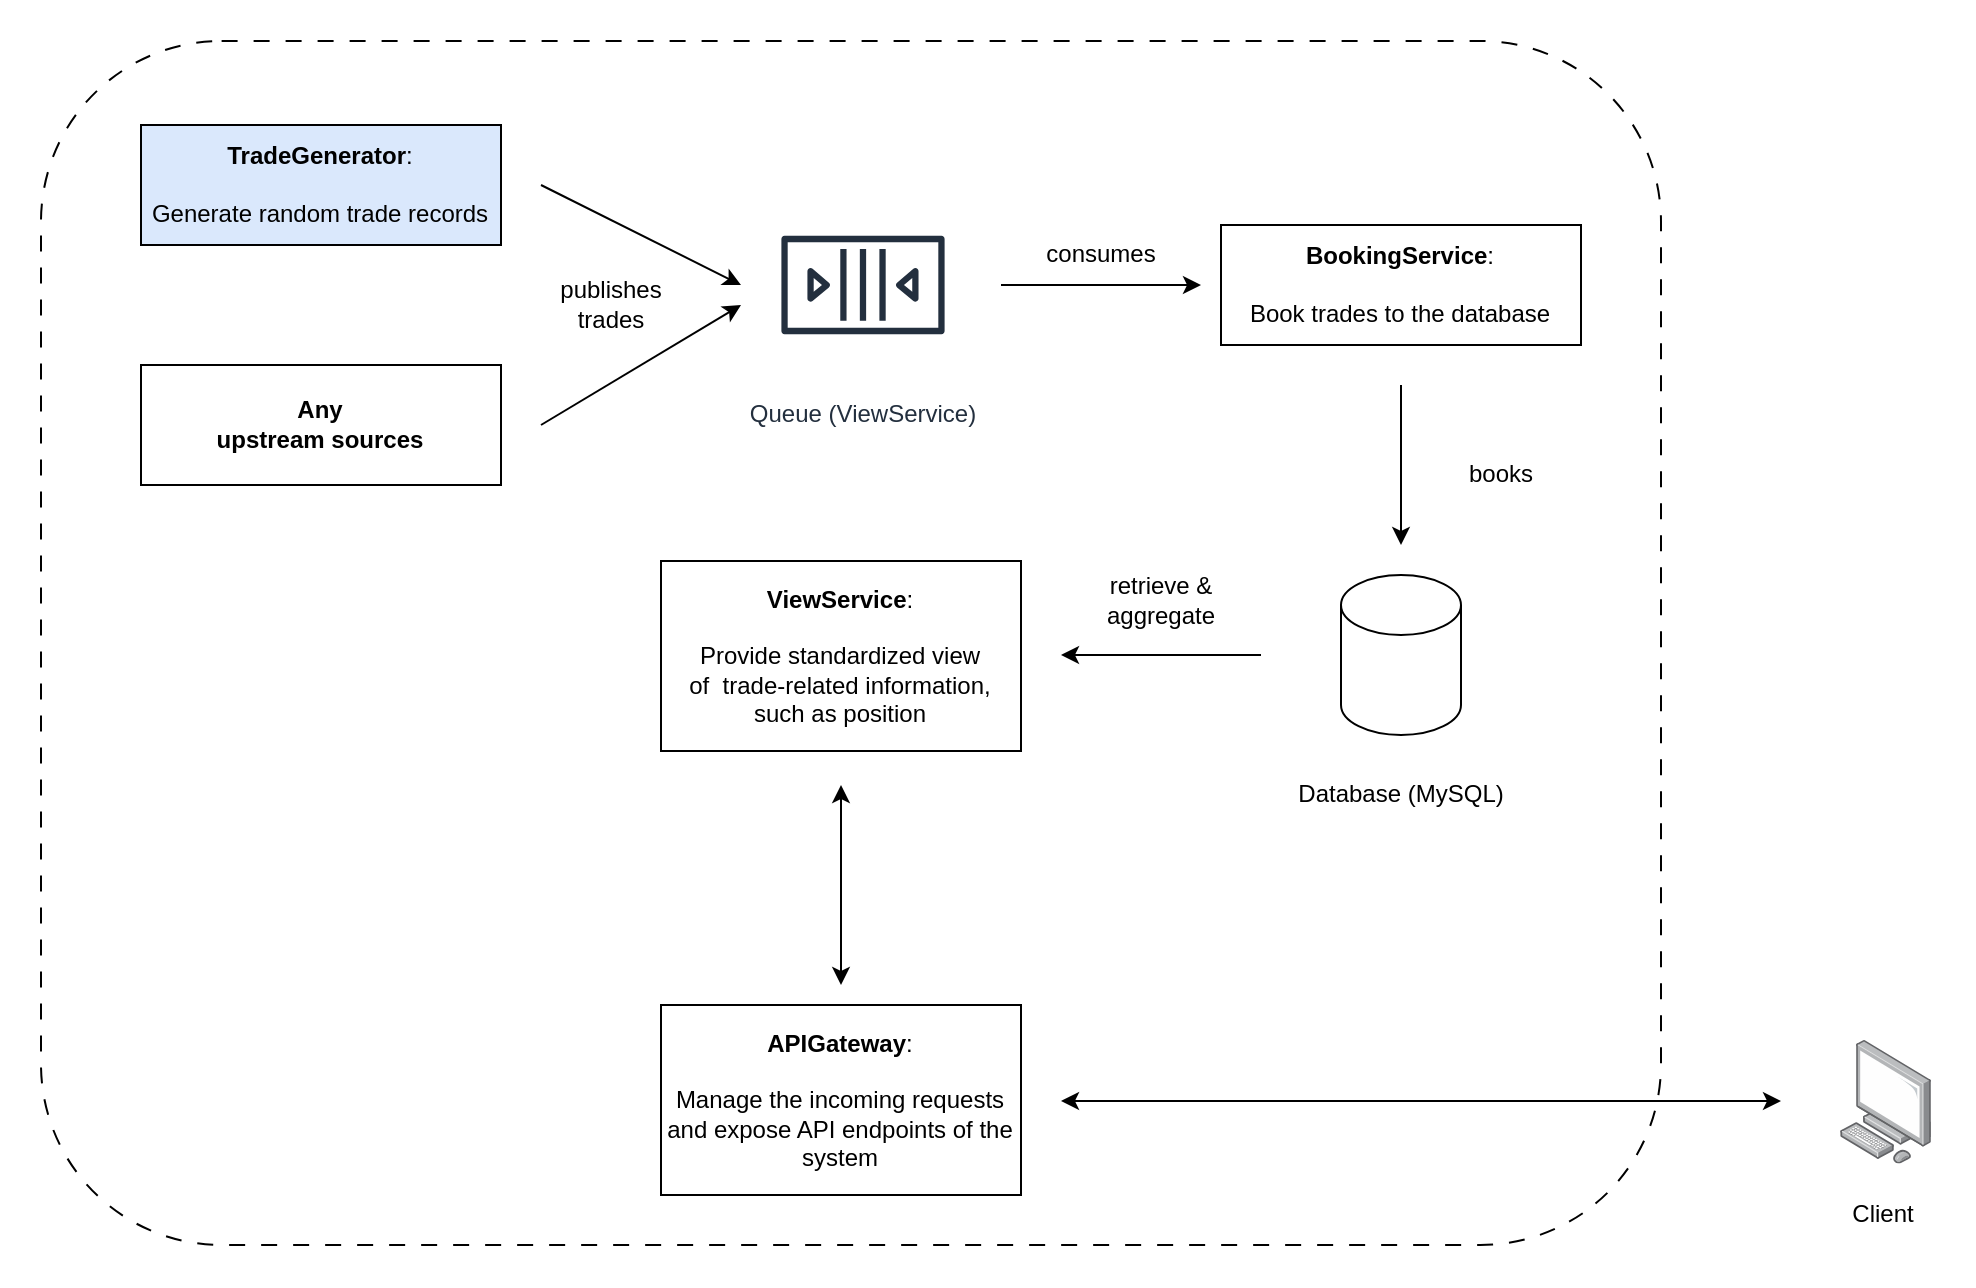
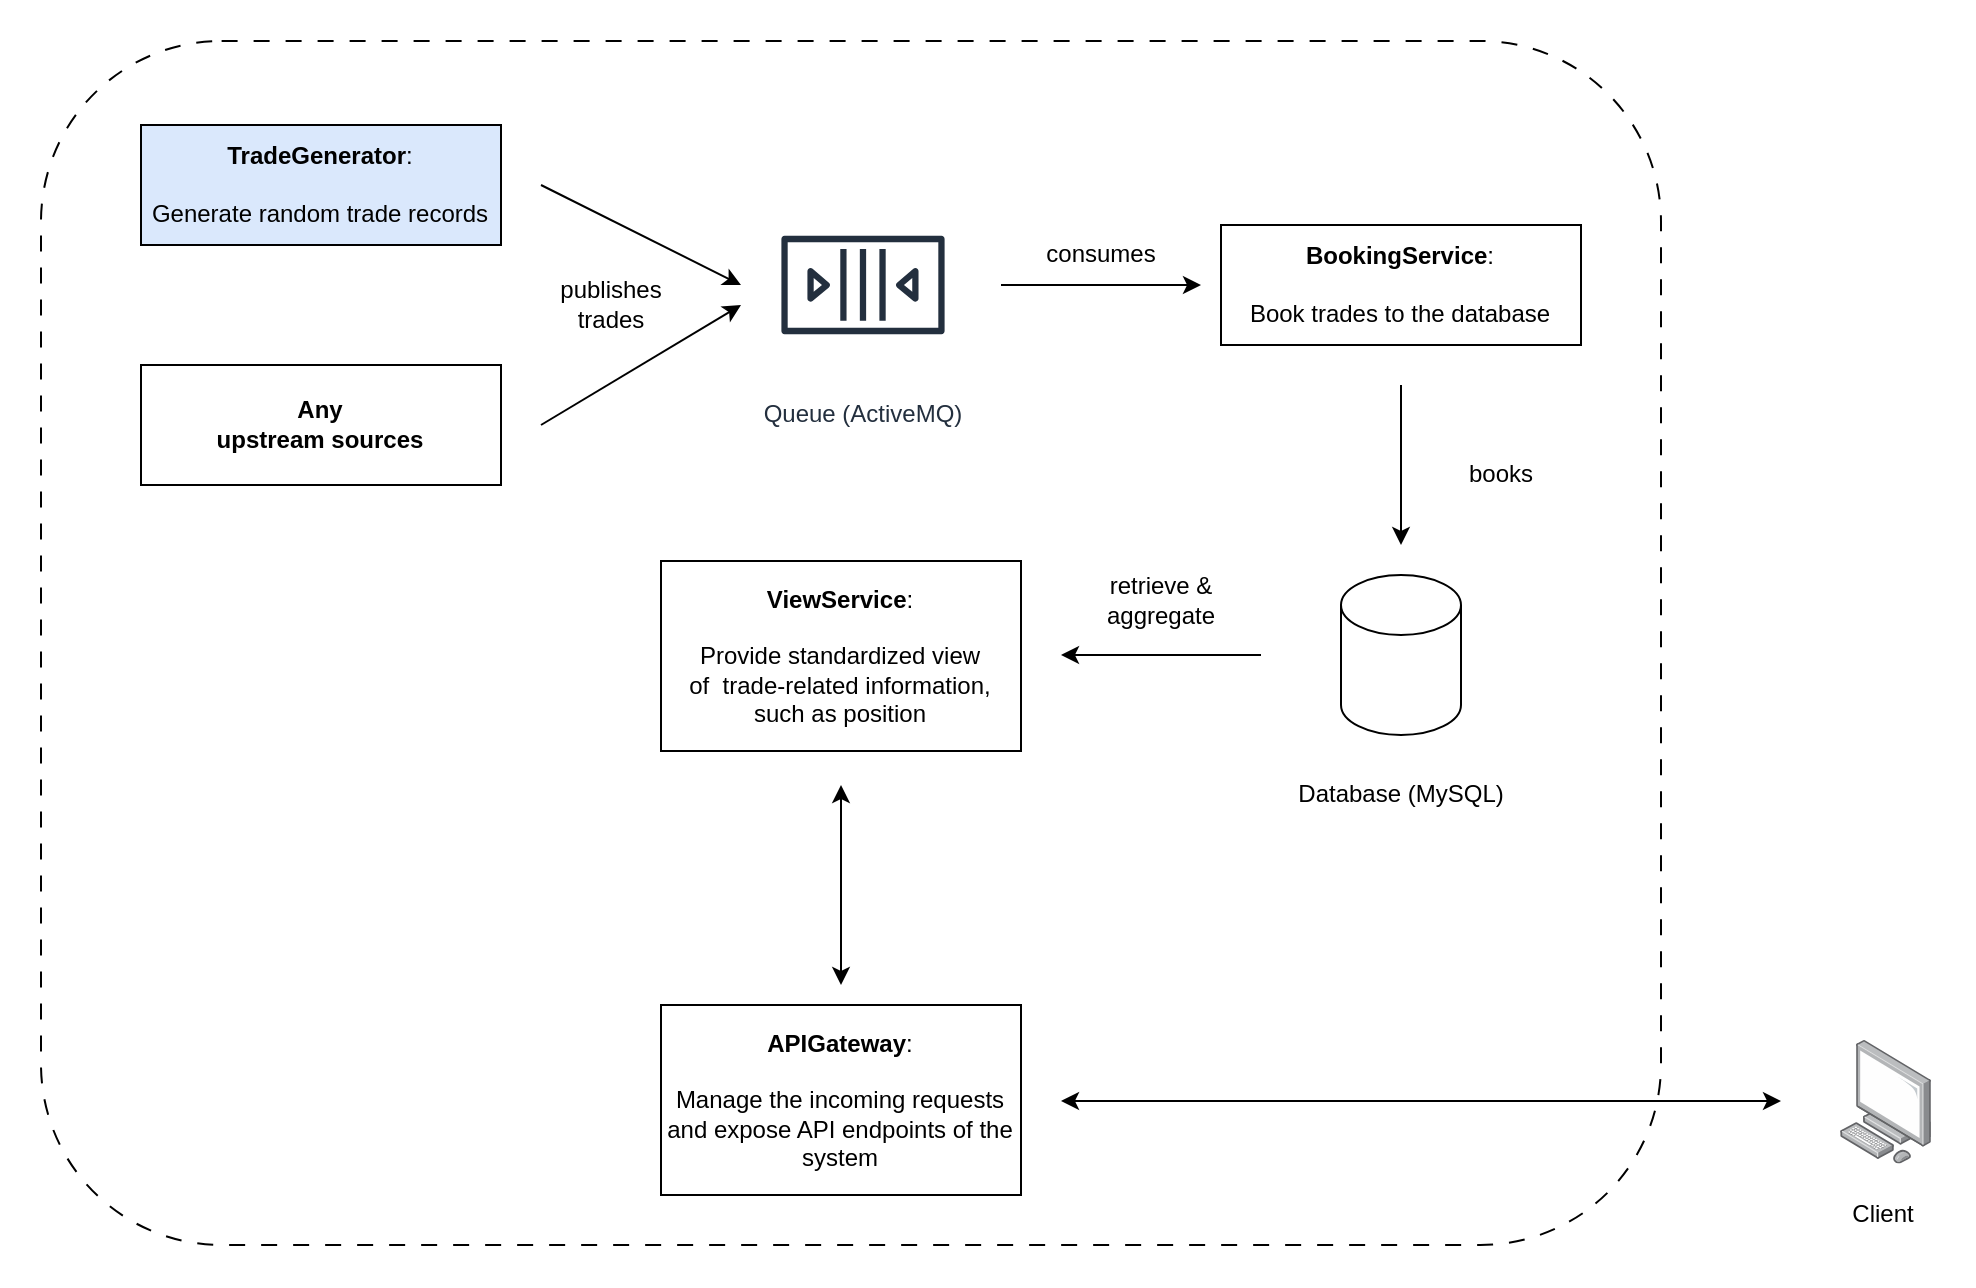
  <mxCell id="0" />
  <mxCell id="1" parent="0" />
  <mxCell id="2" value="" style="group" connectable="0" vertex="1" parent="1"><mxGeometry x="20" y="20" width="810" height="602" as="geometry" /></mxCell>
  <mxCell id="3" value="" style="rounded=1;whiteSpace=wrap;html=1;fillColor=none;dashed=1;dashPattern=8 8;" vertex="1" parent="2"><mxGeometry width="810" height="602" as="geometry" /></mxCell>
  <mxCell id="4" value="&lt;b&gt;TradeGenerator&lt;/b&gt;:&lt;div&gt;&lt;br&gt;&lt;div&gt;Generate random trade records&lt;/div&gt;&lt;/div&gt;" style="rounded=0;whiteSpace=wrap;html=1;fillColor=#dae8fc;" vertex="1" parent="2"><mxGeometry x="50" y="42" width="180" height="60" as="geometry" /></mxCell>
- <mxCell id="5" value="Queue (ViewService)" style="sketch=0;outlineConnect=0;fontColor=#232F3E;gradientColor=none;strokeColor=#232F3E;fillColor=#ffffff;dashed=0;verticalLabelPosition=bottom;verticalAlign=top;align=center;html=1;fontSize=12;fontStyle=0;aspect=fixed;shape=mxgraph.aws4.resourceIcon;resIcon=mxgraph.aws4.queue;" vertex="1" parent="2"><mxGeometry x="360" y="71" width="102" height="102" as="geometry" /></mxCell>
+ <mxCell id="5" value="Queue (ActiveMQ)" style="sketch=0;outlineConnect=0;fontColor=#232F3E;gradientColor=none;strokeColor=#232F3E;fillColor=#ffffff;dashed=0;verticalLabelPosition=bottom;verticalAlign=top;align=center;html=1;fontSize=12;fontStyle=0;aspect=fixed;shape=mxgraph.aws4.resourceIcon;resIcon=mxgraph.aws4.queue;" vertex="1" parent="2"><mxGeometry x="360" y="71" width="102" height="102" as="geometry" /></mxCell>
  <mxCell id="6" value="&lt;b&gt;BookingService&lt;/b&gt;:&lt;div&gt;&lt;br&gt;&lt;div&gt;Book trades to the database&lt;/div&gt;&lt;/div&gt;" style="rounded=0;whiteSpace=wrap;html=1;" vertex="1" parent="2"><mxGeometry x="590" y="92" width="180" height="60" as="geometry" /></mxCell>
  <mxCell id="7" value="&lt;b&gt;Any&lt;/b&gt;&lt;div&gt;&lt;b&gt;upstream sources&lt;/b&gt;&lt;/div&gt;" style="rounded=0;whiteSpace=wrap;html=1;" vertex="1" parent="2"><mxGeometry x="50" y="162" width="180" height="60" as="geometry" /></mxCell>
  <mxCell id="8" value="" style="endArrow=classic;html=1;rounded=0;" edge="1" parent="2"><mxGeometry width="50" height="50" relative="1" as="geometry"><mxPoint x="250" y="72" as="sourcePoint" /><mxPoint x="350" y="122" as="targetPoint" /></mxGeometry></mxCell>
  <mxCell id="9" value="" style="endArrow=classic;html=1;rounded=0;" edge="1" parent="2"><mxGeometry width="50" height="50" relative="1" as="geometry"><mxPoint x="250" y="192" as="sourcePoint" /><mxPoint x="350" y="132" as="targetPoint" /></mxGeometry></mxCell>
  <mxCell id="10" value="publishes&lt;div&gt;trades&lt;/div&gt;" style="text;html=1;align=center;verticalAlign=middle;resizable=0;points=[];autosize=1;strokeColor=none;fillColor=none;" vertex="1" parent="2"><mxGeometry x="250" y="112" width="70" height="40" as="geometry" /></mxCell>
  <mxCell id="11" value="" style="endArrow=classic;html=1;rounded=0;" edge="1" parent="2"><mxGeometry width="50" height="50" relative="1" as="geometry"><mxPoint x="480" y="122" as="sourcePoint" /><mxPoint x="580" y="122" as="targetPoint" /></mxGeometry></mxCell>
  <mxCell id="12" value="consumes" style="text;html=1;align=center;verticalAlign=middle;resizable=0;points=[];autosize=1;strokeColor=none;fillColor=none;" vertex="1" parent="2"><mxGeometry x="490" y="92" width="80" height="30" as="geometry" /></mxCell>
  <mxCell id="13" value="" style="shape=cylinder3;whiteSpace=wrap;html=1;boundedLbl=1;backgroundOutline=1;size=15;" vertex="1" parent="2"><mxGeometry x="650" y="267" width="60" height="80" as="geometry" /></mxCell>
  <mxCell id="14" value="" style="endArrow=classic;html=1;rounded=0;" edge="1" parent="2"><mxGeometry width="50" height="50" relative="1" as="geometry"><mxPoint x="680" y="172" as="sourcePoint" /><mxPoint x="680" y="252" as="targetPoint" /></mxGeometry></mxCell>
  <mxCell id="15" value="books" style="text;html=1;align=center;verticalAlign=middle;resizable=0;points=[];autosize=1;strokeColor=none;fillColor=none;" vertex="1" parent="2"><mxGeometry x="700" y="202" width="60" height="30" as="geometry" /></mxCell>
  <mxCell id="16" value="Database (MySQL)" style="text;html=1;align=center;verticalAlign=middle;resizable=0;points=[];autosize=1;strokeColor=none;fillColor=none;" vertex="1" parent="2"><mxGeometry x="615" y="362" width="130" height="30" as="geometry" /></mxCell>
  <mxCell id="17" value="&lt;b&gt;ViewService&lt;/b&gt;:&lt;div&gt;&lt;br&gt;&lt;div&gt;Provide standardized view of&amp;nbsp;&amp;nbsp;&lt;span style=&quot;background-color: initial;&quot;&gt;trade-related information, such as position&lt;/span&gt;&lt;/div&gt;&lt;/div&gt;" style="rounded=0;whiteSpace=wrap;html=1;" vertex="1" parent="2"><mxGeometry x="310" y="260" width="180" height="95" as="geometry" /></mxCell>
  <mxCell id="18" value="" style="endArrow=classic;html=1;rounded=0;" edge="1" parent="2"><mxGeometry width="50" height="50" relative="1" as="geometry"><mxPoint x="610" y="307" as="sourcePoint" /><mxPoint x="510" y="307" as="targetPoint" /></mxGeometry></mxCell>
  <mxCell id="19" value="retrieve &amp;amp;&lt;div&gt;aggregate&lt;/div&gt;" style="text;html=1;align=center;verticalAlign=middle;resizable=0;points=[];autosize=1;strokeColor=none;fillColor=none;" vertex="1" parent="2"><mxGeometry x="520" y="260" width="80" height="40" as="geometry" /></mxCell>
  <mxCell id="20" value="&lt;b&gt;APIGateway&lt;/b&gt;:&lt;div&gt;&lt;br&gt;&lt;div&gt;Manage the incoming requests and expose API endpoints of the system&lt;/div&gt;&lt;/div&gt;" style="rounded=0;whiteSpace=wrap;html=1;" vertex="1" parent="2"><mxGeometry x="310" y="482" width="180" height="95" as="geometry" /></mxCell>
  <mxCell id="21" value="" style="endArrow=classic;startArrow=classic;html=1;rounded=0;" edge="1" parent="2"><mxGeometry width="50" height="50" relative="1" as="geometry"><mxPoint x="400" y="472" as="sourcePoint" /><mxPoint x="400" y="372" as="targetPoint" /></mxGeometry></mxCell>
  <mxCell id="22" value="" style="image;points=[];aspect=fixed;html=1;align=center;shadow=0;dashed=0;image=img/lib/allied_telesis/computer_and_terminals/Personal_Computer.svg;" vertex="1" parent="1"><mxGeometry x="920" y="520" width="45.6" height="61.8" as="geometry" /></mxCell>
  <mxCell id="23" value="" style="endArrow=classic;startArrow=classic;html=1;rounded=0;" edge="1" parent="1"><mxGeometry width="50" height="50" relative="1" as="geometry"><mxPoint x="530" y="550" as="sourcePoint" /><mxPoint x="890" y="550" as="targetPoint" /></mxGeometry></mxCell>
  <mxCell id="24" value="Client" style="text;html=1;align=center;verticalAlign=middle;resizable=0;points=[];autosize=1;strokeColor=none;fillColor=none;" vertex="1" parent="1"><mxGeometry x="915.6" y="592" width="50" height="30" as="geometry" /></mxCell>
